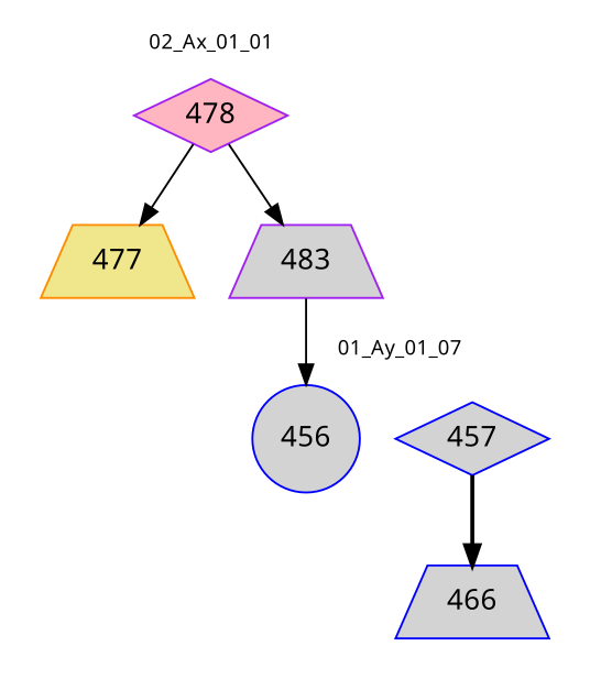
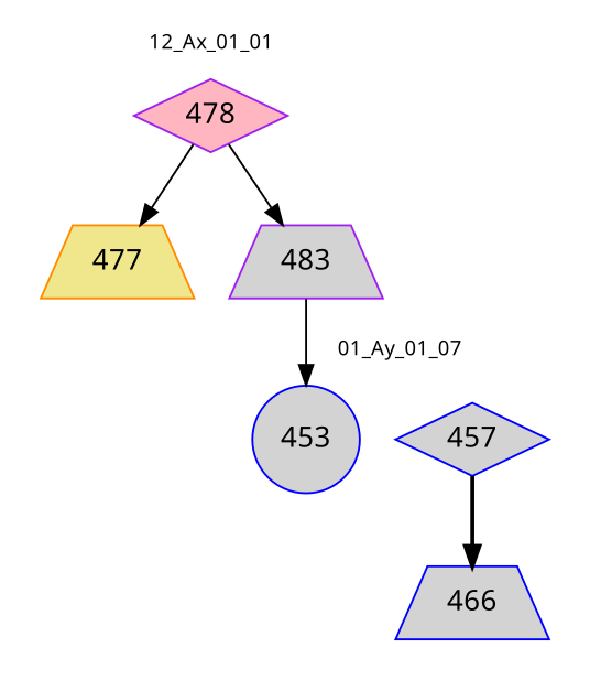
  digraph {
    fontname="Noto Sans"
    node [color=blue fillcolor=lightgrey fontname="Noto Sans" shape=trapezium style=filled]
    edge [color=black fontname="Noto Sans" style=solid]
    n1 [color=purple fillcolor=lightpink label=478 shape=diamond]
    n2 [color=darkorange fillcolor=khaki label=477]
    n3 [color=purple label=483]
    n4 [label=457 shape=diamond]
-   n5 [label=456 shape=circle]
+   n5 [label=453 shape=circle]
    n6 [label=466]
    subgraph cluster_1 {
      color=white
      fontsize=10
-     label="02_Ax_01_01"
+     label="12_Ax_01_01"
      n1
      n2
      n3
    }
    subgraph cluster_2 {
      color=white
      fontsize=10
      label="01_Ay_01_07"
      n4
      n5
      n6
    }
    n1 -> n2
    n1 -> n3
    n3 -> n5
    n4 -> n6 [style=bold]
  }
